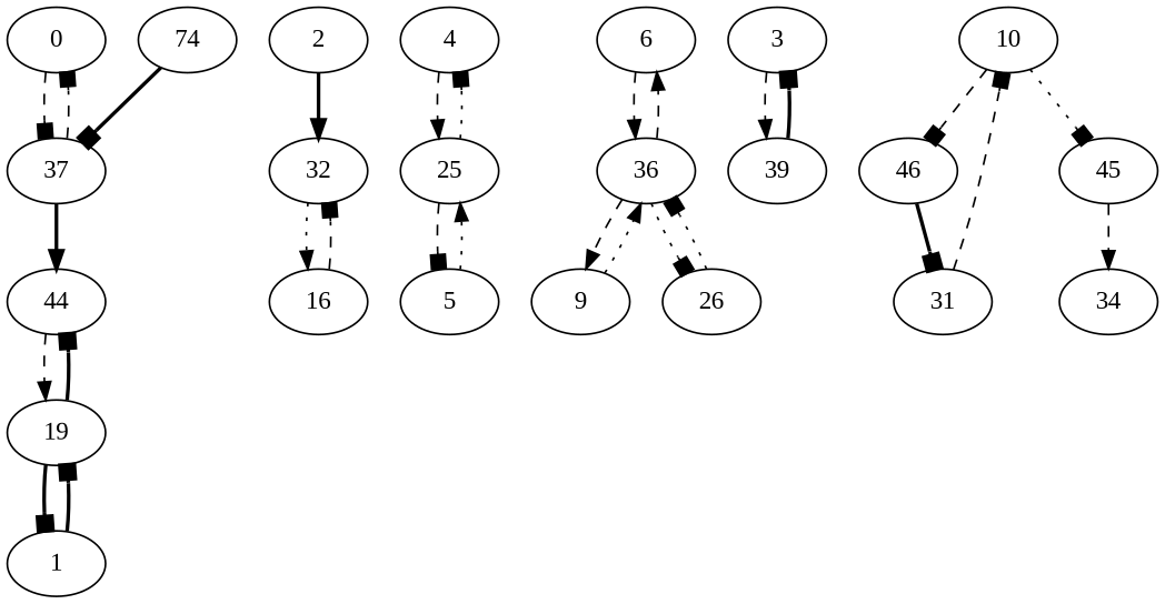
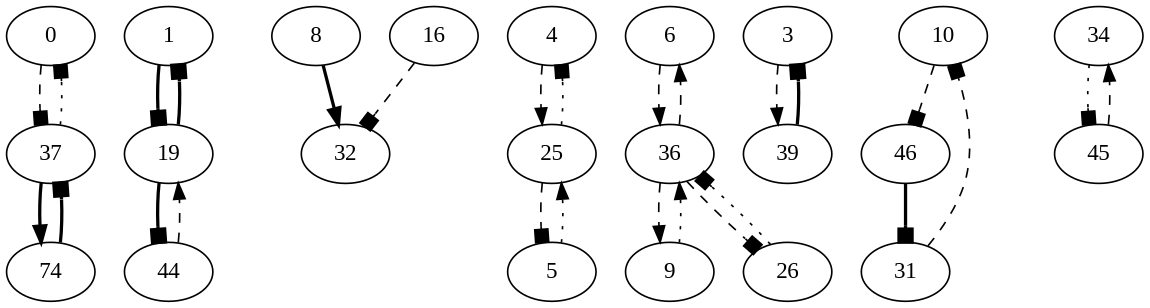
  digraph {
    fontname="Liberation Serif"
    node [fontname="Liberation Serif"]
    edge [arrowhead=box fontname="Liberation Serif" style=dashed]
    0
    37
    n3 [label=74]
    1
    19
    44
-   2
+   2 [label=8]
    32
    16
    4
    25
    5
    6
    36
    9
    26
    n17 [label=3]
    39
    10
    46
    31
    34
    45
    0 -> 37
-   37 -> 0
-   37 -> 44 [arrowhead=normal style=bold]
+   37 -> 0 [style=dotted]
+   37 -> n3 [arrowhead=normal style=bold]
    n3 -> 37 [style=bold]
    1 -> 19 [style=bold]
    19 -> 1 [style=bold]
    19 -> 44 [style=bold]
    44 -> 19 [arrowhead=normal]
    2 -> 32 [arrowhead=normal style=bold]
-   32 -> 16 [arrowhead=normal style=dotted]
    16 -> 32
    4 -> 25 [arrowhead=normal]
    25 -> 4 [style=dotted]
    25 -> 5
    5 -> 25 [arrowhead=normal style=dotted]
    6 -> 36 [arrowhead=normal]
    36 -> 6 [arrowhead=normal]
    36 -> 9 [arrowhead=normal]
-   36 -> 26 [style=dotted]
+   36 -> 26
    9 -> 36 [arrowhead=normal style=dotted]
    26 -> 36 [style=dotted]
    n17 -> 39 [arrowhead=normal]
    39 -> n17 [style=bold]
    10 -> 46
    46 -> 31 [style=bold]
    31 -> 10
-   10 -> 45 [style=dotted]
+   34 -> 45 [style=dotted]
    45 -> 34 [arrowhead=normal]
  }
